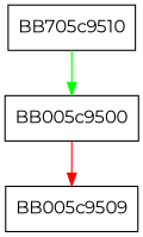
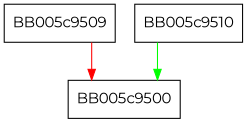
  digraph {
    fontname=Montserrat
    splines=ortho
    node [fontname=Montserrat shape=box]
    edge [fontname=Montserrat]
    BB005c9500
    BB005c9509
-   BB005c9510 [label=BB705c9510]
-   BB005c9500 -> BB005c9509 [color=red]
+   BB005c9510
+   BB005c9509 -> BB005c9500 [color=red]
    BB005c9510 -> BB005c9500 [color=green]
  }
